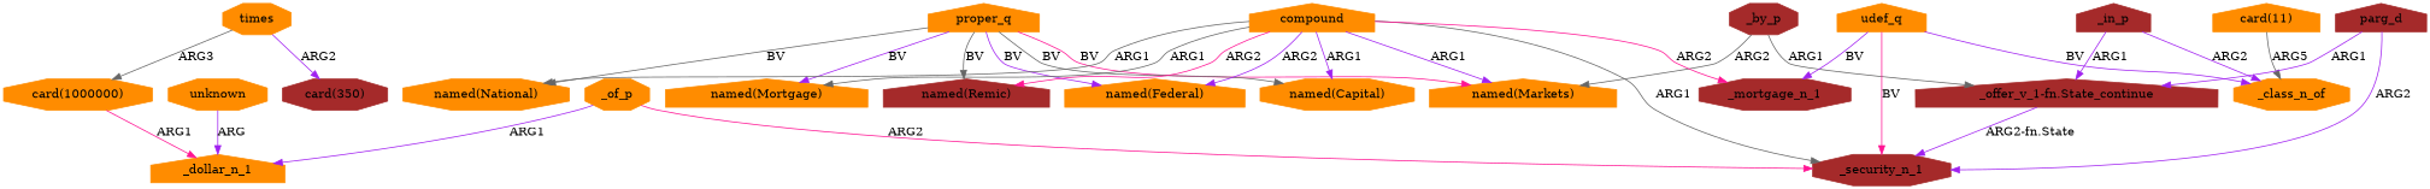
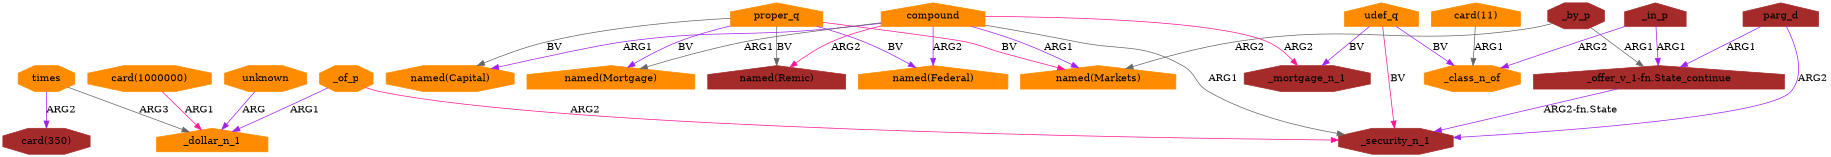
  digraph {
    node [color=darkorange shape=house style=filled]
    edge [color=purple]
    _of_p [shape=octagon]
    _dollar_n_1
    _security_n_1 [color=brown shape=octagon]
    _by_p [color=brown shape=octagon]
    "named(Markets)"
    "_offer_v_1-fn.State_continue" [color=brown]
    proper_q
    "named(Capital)" [shape=octagon]
    "named(Federal)"
-   "named(National)" [shape=octagon]
    "named(Remic)" [color=brown]
    "named(Mortgage)"
    times [shape=octagon]
    "card(1000000)" [shape=octagon]
    "card(350)" [color=brown shape=octagon]
    compound
    _mortgage_n_1 [color=brown shape=octagon]
    _class_n_of [shape=octagon]
    "card(11)"
    _in_p [color=brown]
    udef_q
    parg_d [color=brown]
    unknown [shape=octagon]
    _of_p -> _dollar_n_1 [label=ARG1]
    _of_p -> _security_n_1 [color=deeppink label=ARG2]
    _by_p -> "named(Markets)" [color=gray40 label=ARG2]
    _by_p -> "_offer_v_1-fn.State_continue" [color=gray40 label=ARG1]
    "_offer_v_1-fn.State_continue" -> _security_n_1 [label="ARG2-fn.State"]
    proper_q -> "named(Markets)" [color=deeppink label=BV]
    proper_q -> "named(Capital)" [color=gray40 label=BV]
    proper_q -> "named(Federal)" [label=BV]
-   proper_q -> "named(National)" [color=gray40 label=BV]
    proper_q -> "named(Remic)" [color=gray40 label=BV]
    proper_q -> "named(Mortgage)" [label=BV]
-   times -> "card(1000000)" [color=gray40 label=ARG3]
+   times -> _dollar_n_1 [color=gray40 label=ARG3]
    times -> "card(350)" [label=ARG2]
    "card(1000000)" -> _dollar_n_1 [color=deeppink label=ARG1]
    compound -> _security_n_1 [color=gray40 label=ARG1]
    compound -> "named(Markets)" [label=ARG1]
    compound -> "named(Capital)" [label=ARG1]
    compound -> "named(Federal)" [label=ARG2]
-   compound -> "named(National)" [color=gray40 label=ARG1]
    compound -> "named(Remic)" [color=deeppink label=ARG2]
    compound -> "named(Mortgage)" [color=gray40 label=ARG1]
    compound -> _mortgage_n_1 [color=deeppink label=ARG2]
-   "card(11)" -> _class_n_of [color=gray40 label=ARG5]
+   "card(11)" -> _class_n_of [color=gray40 label=ARG1]
    _in_p -> "_offer_v_1-fn.State_continue" [label=ARG1]
    _in_p -> _class_n_of [label=ARG2]
    udef_q -> _security_n_1 [color=deeppink label=BV]
    udef_q -> _mortgage_n_1 [label=BV]
    udef_q -> _class_n_of [label=BV]
    parg_d -> _security_n_1 [label=ARG2]
    parg_d -> "_offer_v_1-fn.State_continue" [label=ARG1]
    unknown -> _dollar_n_1 [label=ARG]
  }
